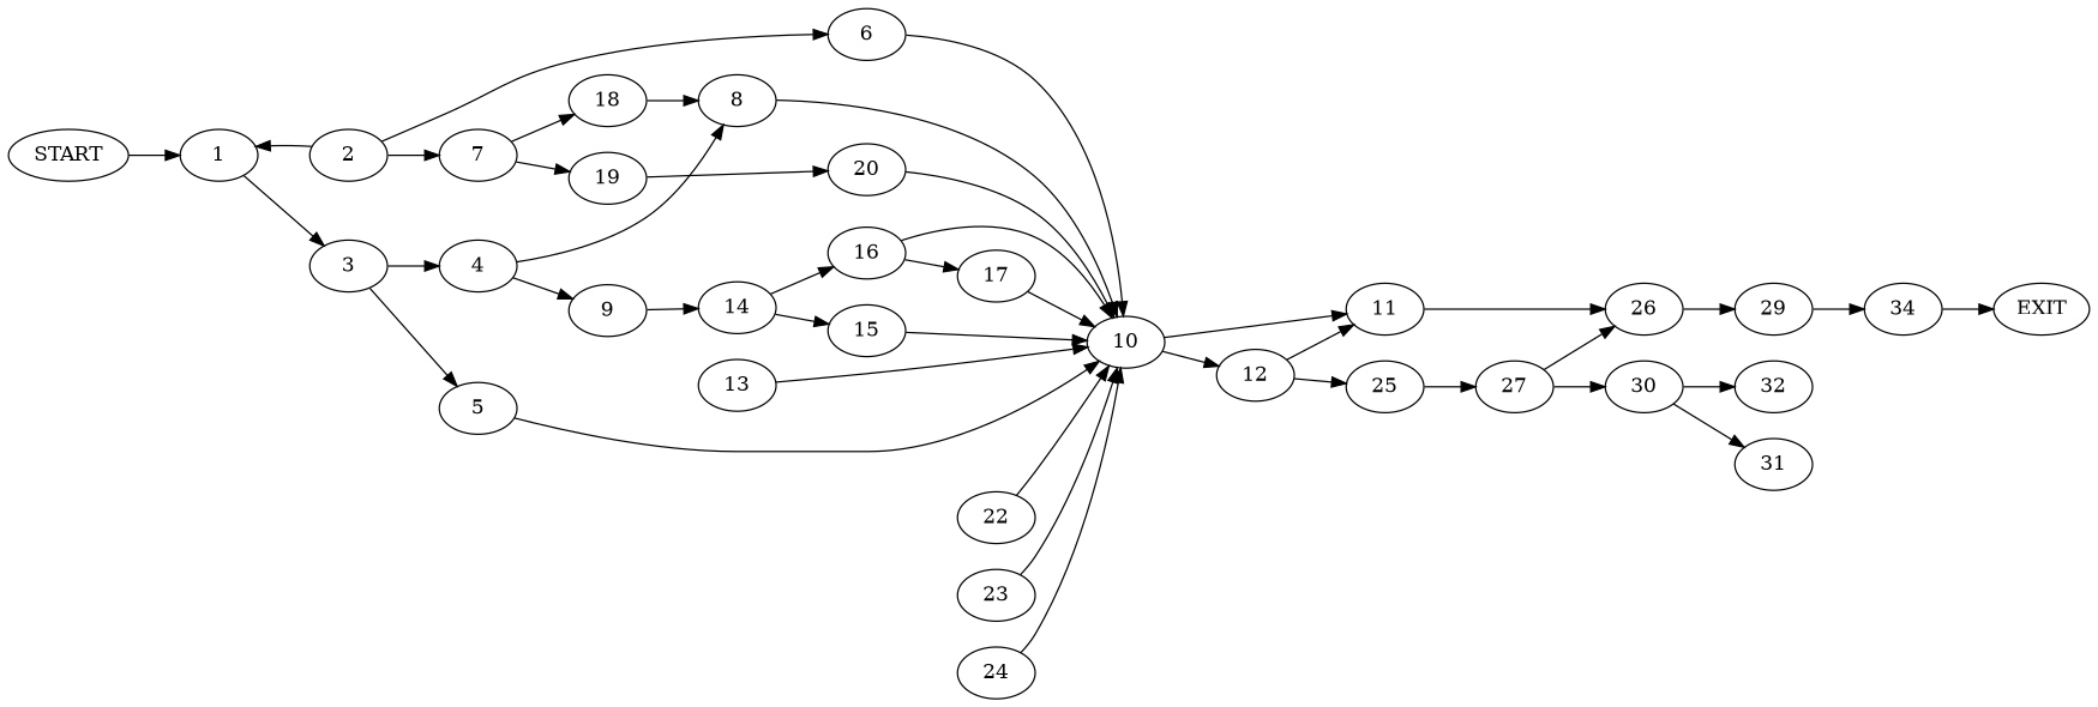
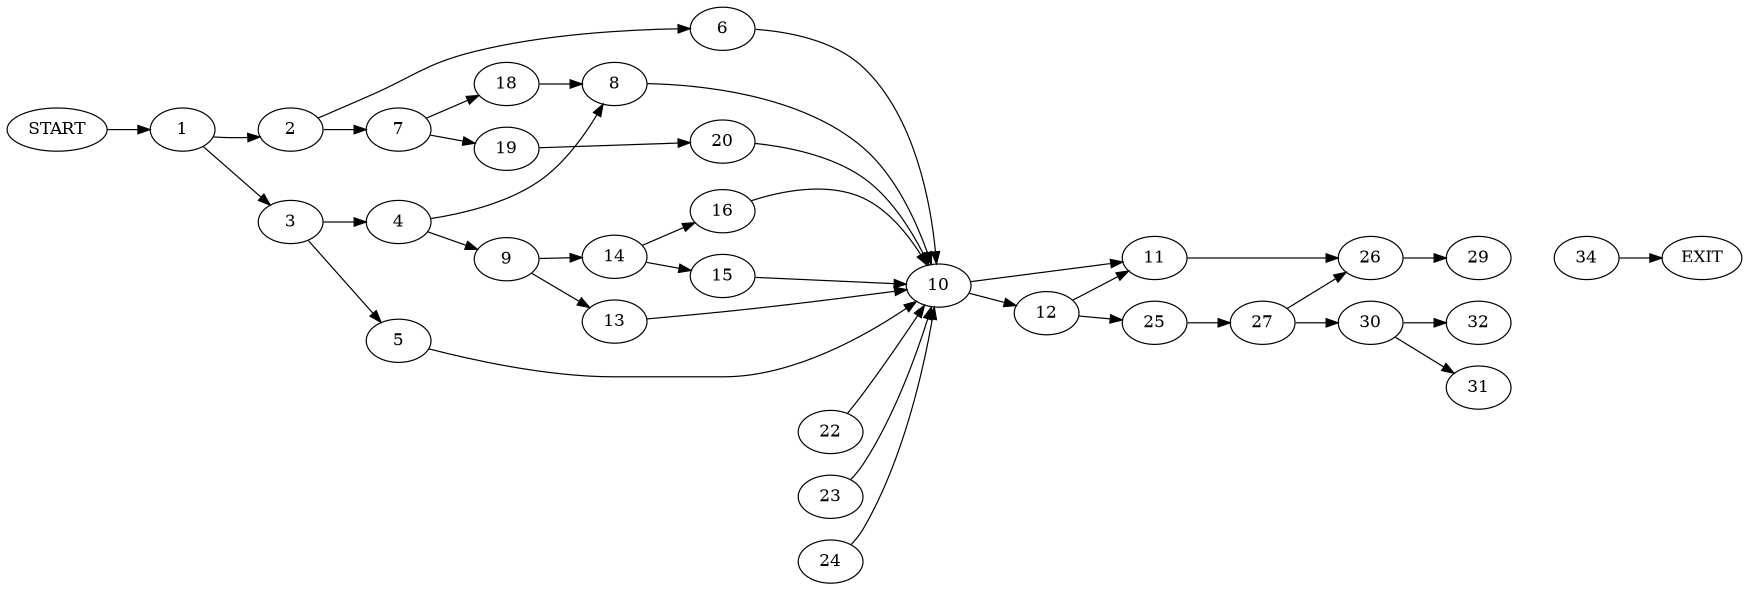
  digraph {
    rankdir=LR
    n1 [label=START]
    1
    2
    3
    n5 [label=EXIT]
    6
    7
    4
    5
    10
    18
    19
    8
    9
    13
    14
    11
    12
    20
    15
    16
    26
    25
    29
    27
-   17
    22
    23
    24
    30
    34
    31
    32
    n1 -> 1
-   2 -> 1
+   1 -> 2
    1 -> 3
    2 -> 6
    2 -> 7
    3 -> 4
    3 -> 5
    6 -> 10
    7 -> 18
    7 -> 19
    4 -> 8
    4 -> 9
    5 -> 10
    10 -> 11
    10 -> 12
    18 -> 8
    19 -> 20
    8 -> 10
+   9 -> 13
    9 -> 14
    13 -> 10
    14 -> 15
    14 -> 16
    11 -> 26
    12 -> 11
    12 -> 25
    20 -> 10
    15 -> 10
    16 -> 10
-   16 -> 17
    26 -> 29
    25 -> 27
-   29 -> 34
    27 -> 26
    27 -> 30
-   17 -> 10
    22 -> 10
    23 -> 10
    24 -> 10
    30 -> 31
    30 -> 32
    34 -> n5
  }
